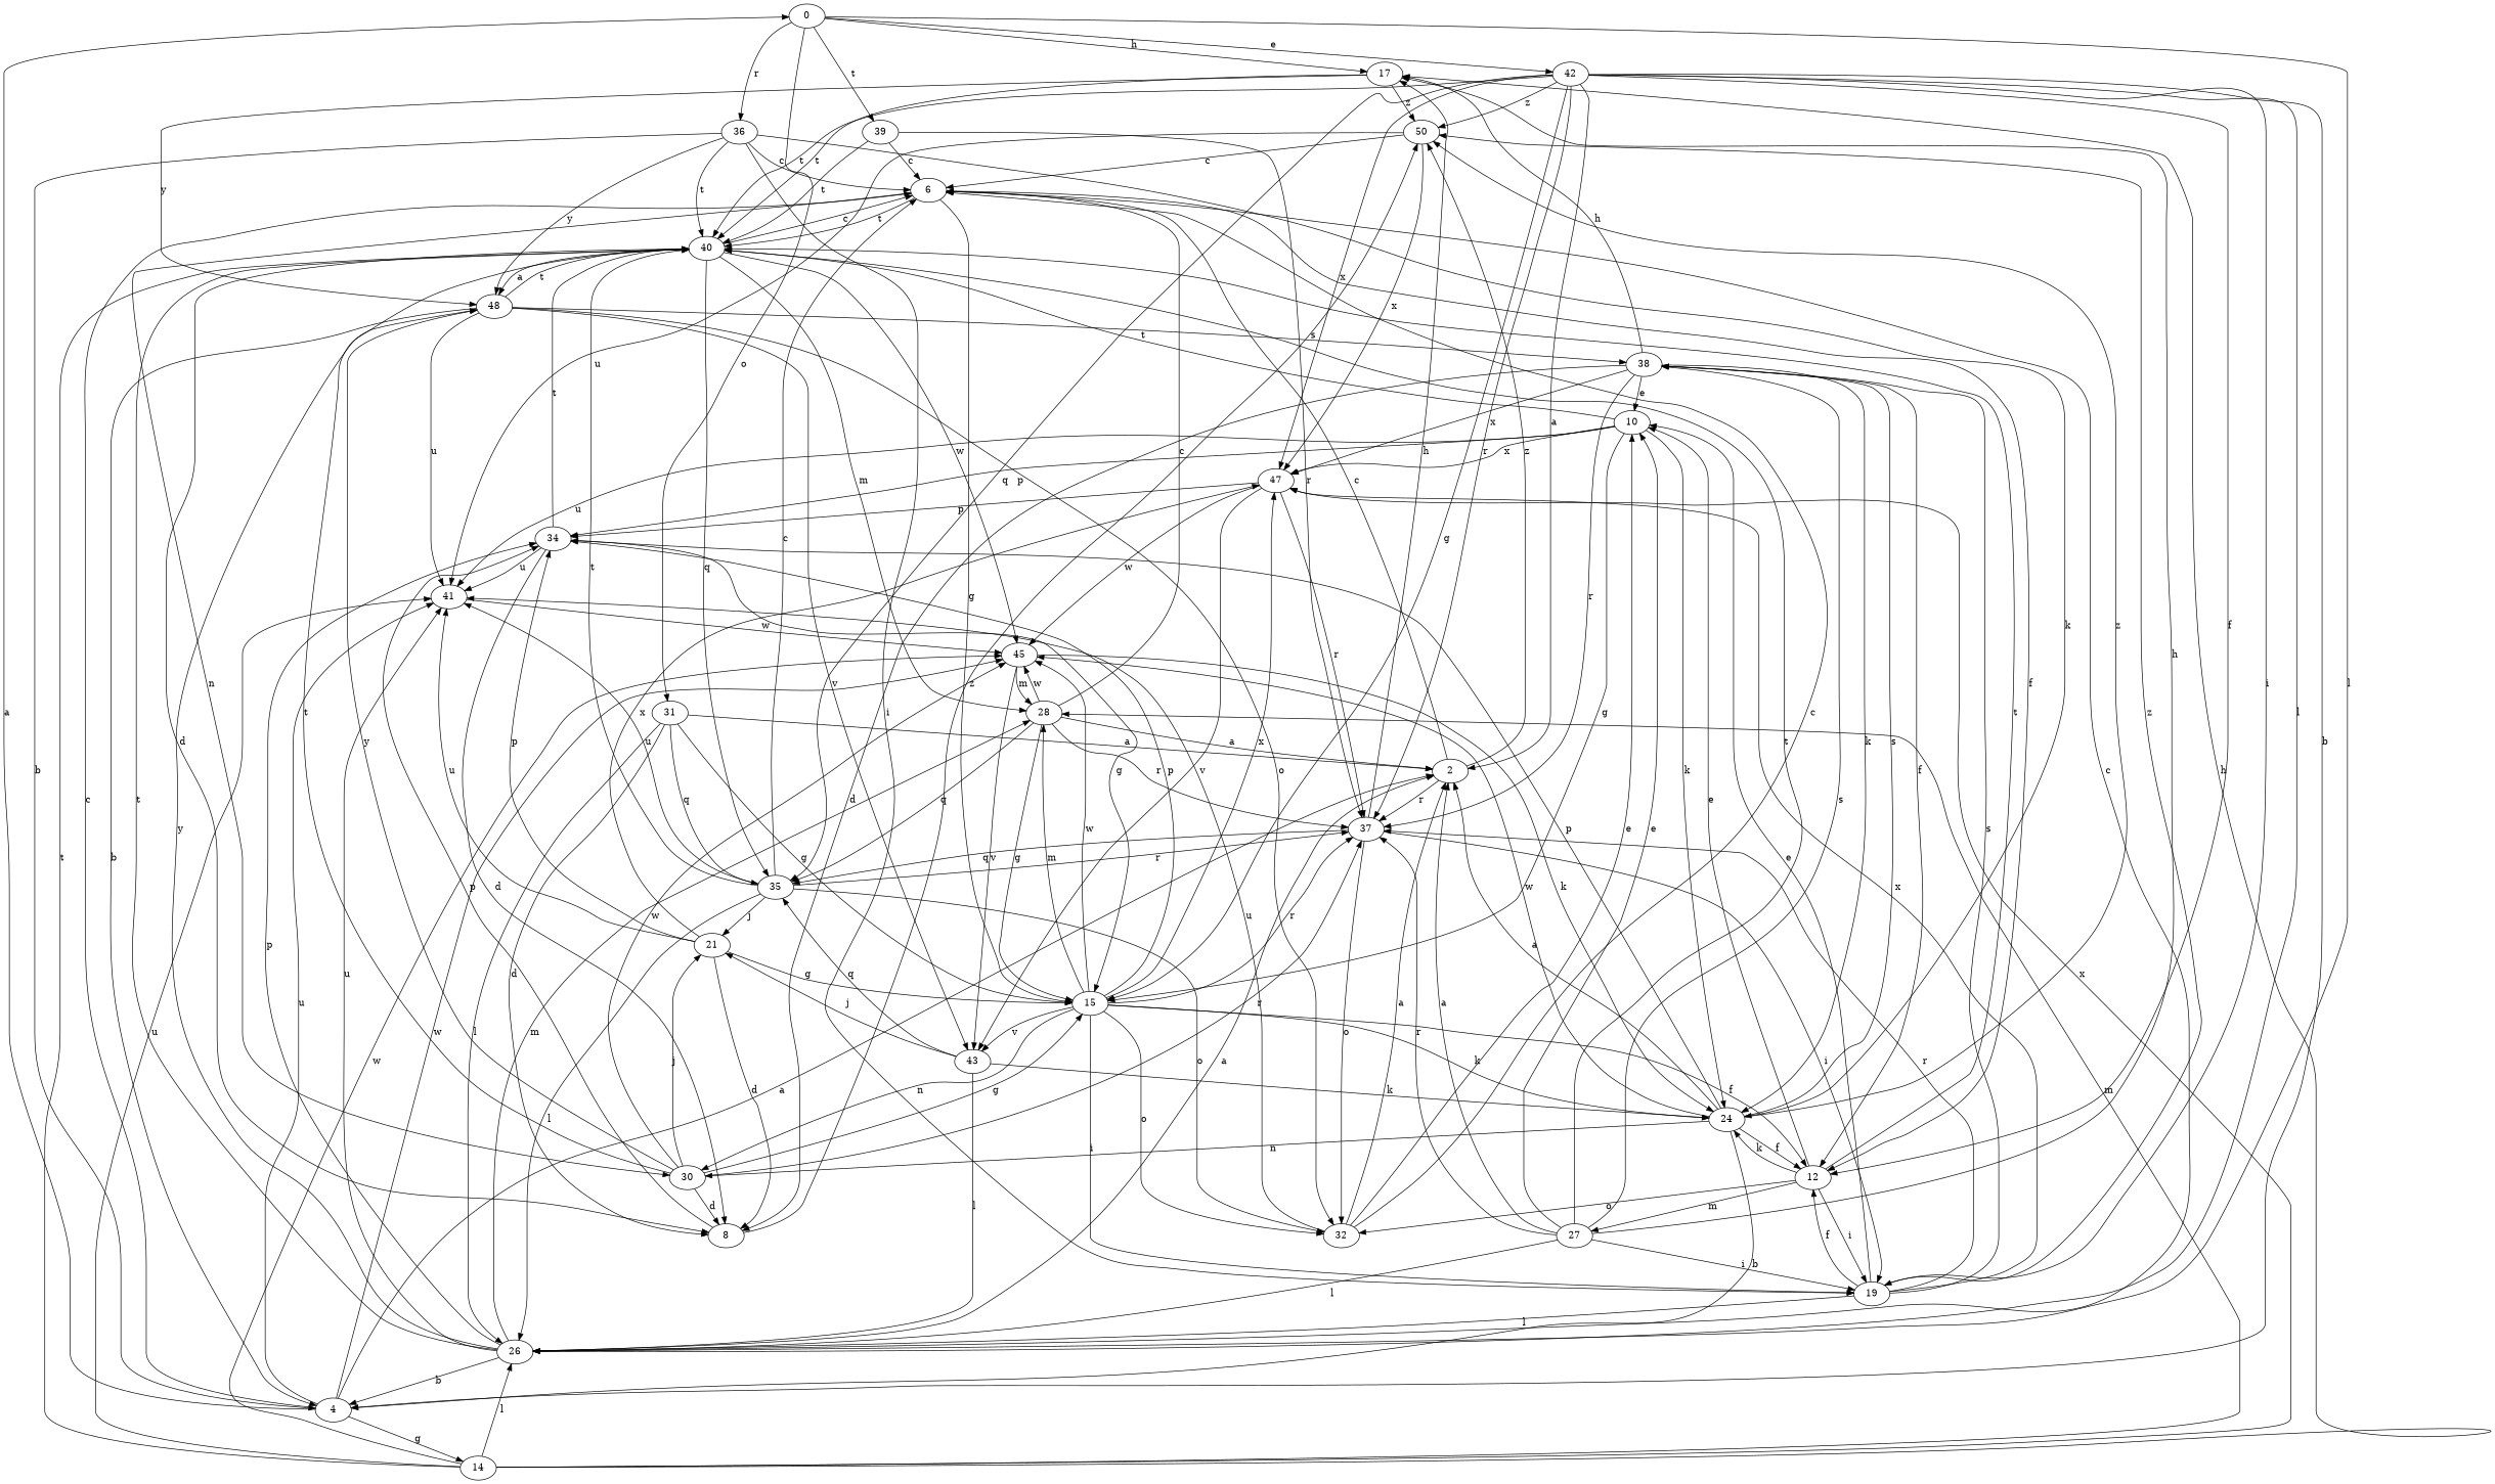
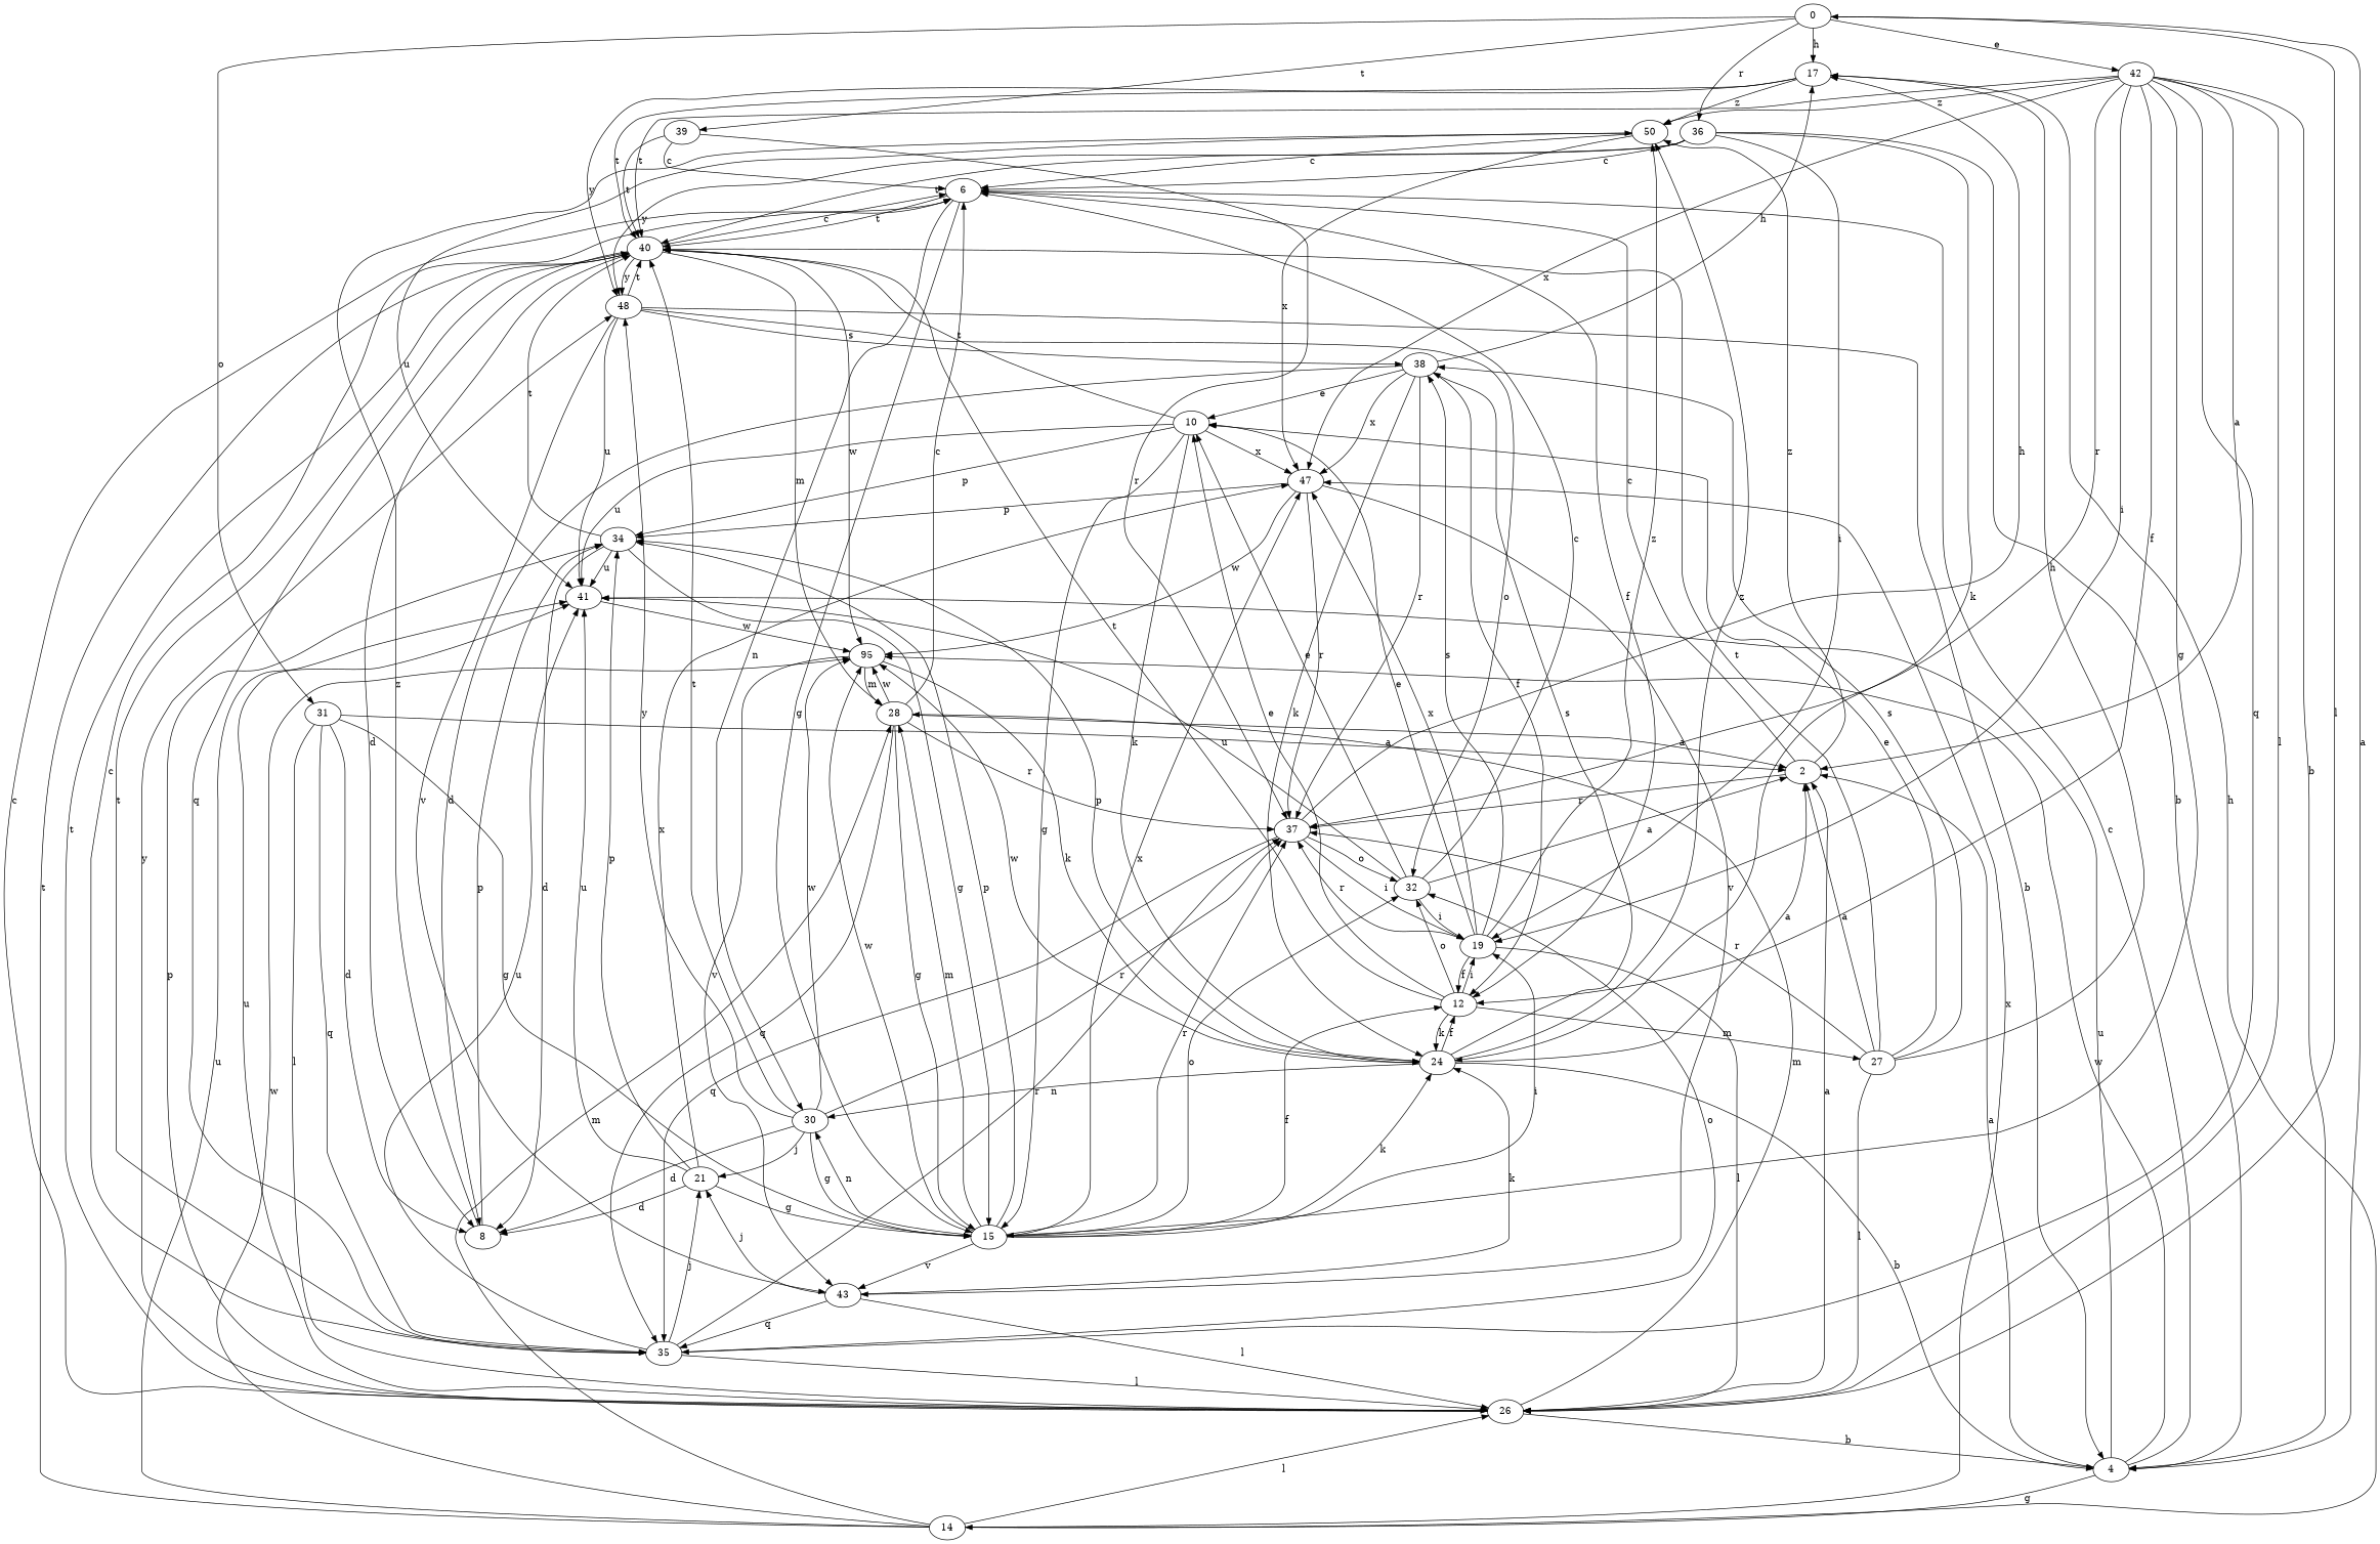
  strict digraph {
    0
    17
    26
    31
    36
    39
    42
    50
    40
    48
    2
    6
    4
    41
    34
    28
    15
    8
    35
    24
    19
    37
    12
    47
    30
    32
    14
-   45
+   45 [label=95]
    43
    10
    27
    21
    38
    0 -> 17 [label=h]
    0 -> 26 [label=l]
    0 -> 31 [label=o]
    0 -> 36 [label=r]
    0 -> 39 [label=t]
    0 -> 42 [label=e]
    17 -> 50 [label=z]
    17 -> 40 [label=t]
    17 -> 48 [label=y]
    26 -> 40 [label=t]
    26 -> 48 [label=y]
    26 -> 2 [label=a]
    26 -> 6 [label=c]
    26 -> 4 [label=b]
    26 -> 41 [label=u]
    26 -> 34 [label=p]
    26 -> 28 [label=m]
    31 -> 26 [label=l]
    31 -> 2 [label=a]
    31 -> 15 [label=g]
    31 -> 8 [label=d]
    31 -> 35 [label=q]
    36 -> 40 [label=t]
    36 -> 48 [label=y]
    36 -> 6 [label=c]
    36 -> 4 [label=b]
    36 -> 24 [label=k]
    36 -> 19 [label=i]
    39 -> 40 [label=t]
    39 -> 6 [label=c]
    39 -> 37 [label=r]
    42 -> 26 [label=l]
    42 -> 50 [label=z]
    42 -> 40 [label=t]
    42 -> 2 [label=a]
    42 -> 4 [label=b]
    42 -> 15 [label=g]
    42 -> 35 [label=q]
    42 -> 19 [label=i]
    42 -> 37 [label=r]
    42 -> 12 [label=f]
    42 -> 47 [label=x]
    50 -> 6 [label=c]
    50 -> 41 [label=u]
    50 -> 47 [label=x]
-   40 -> 48 [label=a]
+   40 -> 48 [label=y]
    40 -> 6 [label=c]
    40 -> 28 [label=m]
    40 -> 8 [label=d]
    40 -> 35 [label=q]
    40 -> 45 [label=w]
    48 -> 40 [label=t]
    48 -> 4 [label=b]
    48 -> 41 [label=u]
    48 -> 32 [label=o]
    48 -> 43 [label=v]
    48 -> 38 [label=s]
    2 -> 50 [label=z]
    2 -> 6 [label=c]
    2 -> 37 [label=r]
    6 -> 40 [label=t]
    6 -> 15 [label=g]
    6 -> 12 [label=f]
    6 -> 30 [label=n]
    4 -> 0 [label=a]
    4 -> 2 [label=a]
    4 -> 6 [label=c]
    4 -> 41 [label=u]
    4 -> 14 [label=g]
    4 -> 45 [label=w]
    41 -> 45 [label=w]
    34 -> 40 [label=t]
    34 -> 41 [label=u]
    34 -> 15 [label=g]
    34 -> 8 [label=d]
    28 -> 2 [label=a]
    28 -> 6 [label=c]
    28 -> 15 [label=g]
    28 -> 35 [label=q]
    28 -> 37 [label=r]
    28 -> 45 [label=w]
    15 -> 34 [label=p]
    15 -> 28 [label=m]
    15 -> 24 [label=k]
    15 -> 19 [label=i]
    15 -> 37 [label=r]
    15 -> 12 [label=f]
    15 -> 47 [label=x]
    15 -> 30 [label=n]
    15 -> 32 [label=o]
    15 -> 45 [label=w]
    15 -> 43 [label=v]
    8 -> 50 [label=z]
    8 -> 34 [label=p]
    35 -> 26 [label=l]
    35 -> 40 [label=t]
    35 -> 6 [label=c]
    35 -> 41 [label=u]
    35 -> 37 [label=r]
    35 -> 32 [label=o]
    35 -> 21 [label=j]
    24 -> 50 [label=z]
    24 -> 2 [label=a]
    24 -> 4 [label=b]
    24 -> 34 [label=p]
    24 -> 12 [label=f]
    24 -> 30 [label=n]
    24 -> 45 [label=w]
    24 -> 38 [label=s]
    19 -> 26 [label=l]
    19 -> 50 [label=z]
    19 -> 37 [label=r]
    19 -> 12 [label=f]
    19 -> 47 [label=x]
    19 -> 10 [label=e]
    19 -> 38 [label=s]
    37 -> 17 [label=h]
    37 -> 35 [label=q]
    37 -> 19 [label=i]
    37 -> 32 [label=o]
    12 -> 40 [label=t]
    12 -> 24 [label=k]
    12 -> 19 [label=i]
    12 -> 32 [label=o]
    12 -> 10 [label=e]
    12 -> 27 [label=m]
    47 -> 34 [label=p]
    47 -> 37 [label=r]
    47 -> 45 [label=w]
    47 -> 43 [label=v]
    30 -> 40 [label=t]
    30 -> 48 [label=y]
    30 -> 15 [label=g]
    30 -> 8 [label=d]
    30 -> 37 [label=r]
    30 -> 45 [label=w]
    30 -> 21 [label=j]
    32 -> 2 [label=a]
    32 -> 6 [label=c]
    32 -> 41 [label=u]
    32 -> 10 [label=e]
    14 -> 17 [label=h]
    14 -> 26 [label=l]
    14 -> 40 [label=t]
    14 -> 41 [label=u]
    14 -> 28 [label=m]
    14 -> 47 [label=x]
    14 -> 45 [label=w]
    45 -> 28 [label=m]
    45 -> 24 [label=k]
    45 -> 43 [label=v]
    43 -> 26 [label=l]
    43 -> 35 [label=q]
    43 -> 24 [label=k]
    43 -> 21 [label=j]
    10 -> 40 [label=t]
    10 -> 41 [label=u]
    10 -> 34 [label=p]
    10 -> 15 [label=g]
    10 -> 24 [label=k]
    10 -> 47 [label=x]
    27 -> 17 [label=h]
    27 -> 26 [label=l]
    27 -> 40 [label=t]
    27 -> 2 [label=a]
-   27 -> 19 [label=i]
+   32 -> 19 [label=i]
    27 -> 37 [label=r]
    27 -> 10 [label=e]
    27 -> 38 [label=s]
    21 -> 41 [label=u]
    21 -> 34 [label=p]
    21 -> 15 [label=g]
    21 -> 8 [label=d]
    21 -> 47 [label=x]
    38 -> 17 [label=h]
    38 -> 8 [label=d]
    38 -> 24 [label=k]
    38 -> 37 [label=r]
    38 -> 12 [label=f]
    38 -> 47 [label=x]
    38 -> 10 [label=e]
  }
